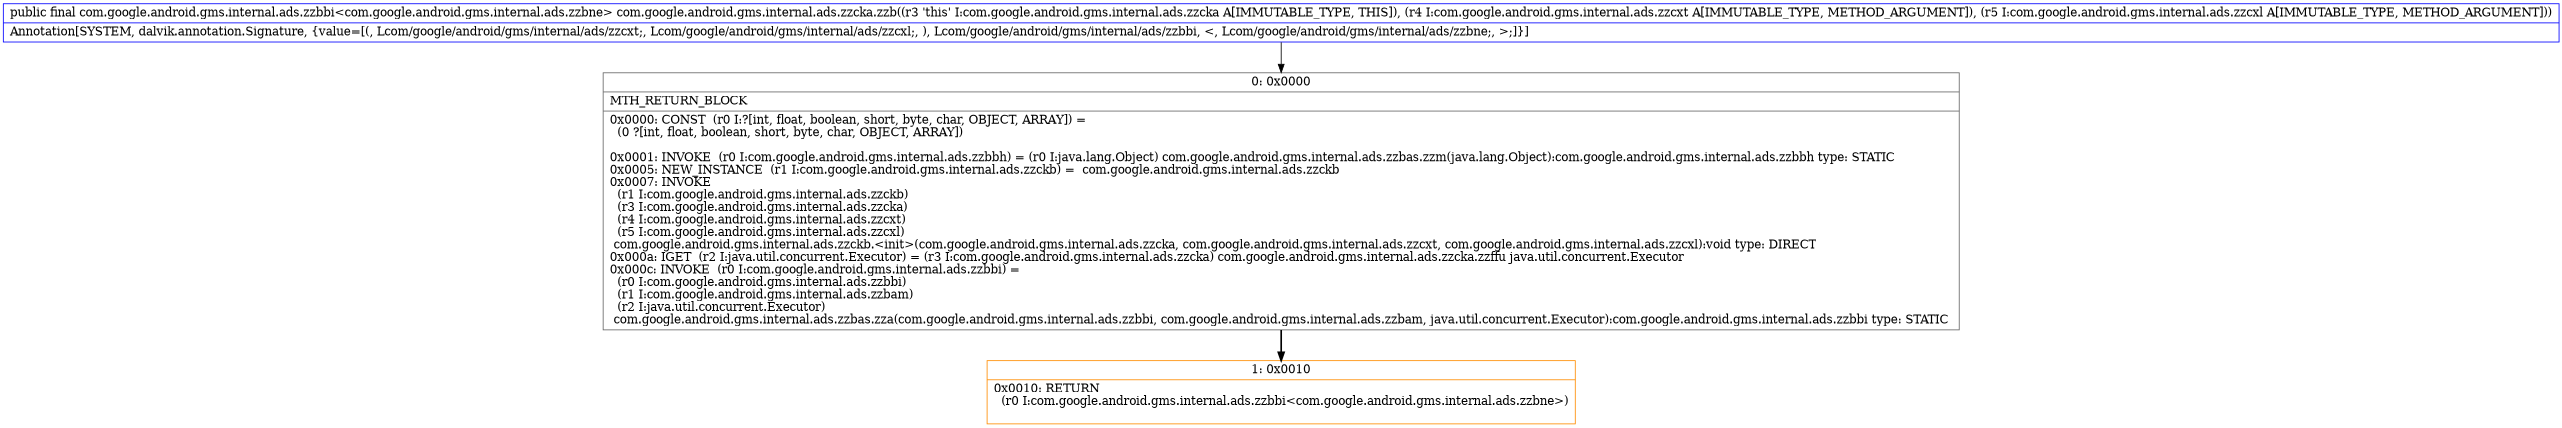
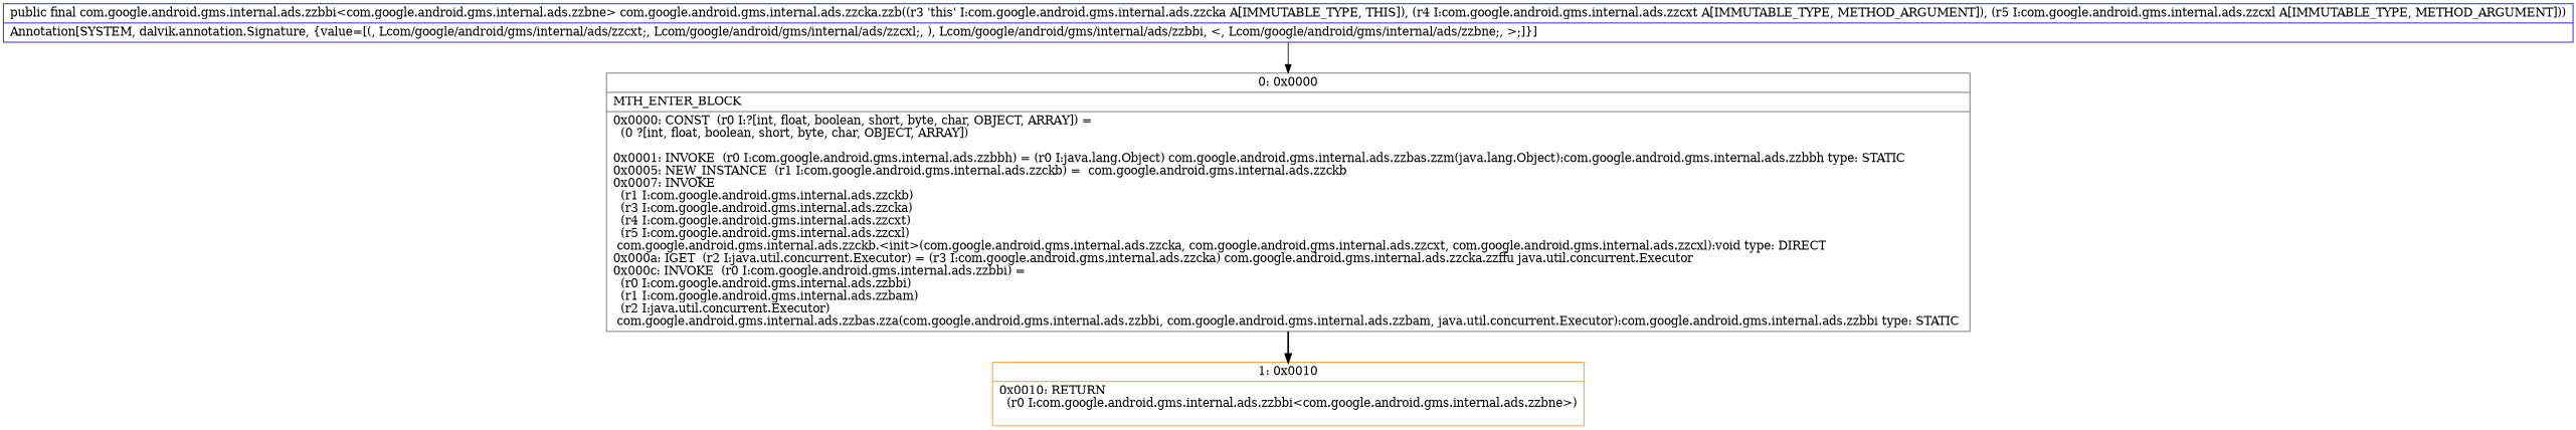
  digraph {
    node [shape=record]
-   n1 [label="{0\:\ 0x0000|MTH_RETURN_BLOCK\l|0x0000: CONST  (r0 I:?[int, float, boolean, short, byte, char, OBJECT, ARRAY]) = \l  (0 ?[int, float, boolean, short, byte, char, OBJECT, ARRAY])\l \l0x0001: INVOKE  (r0 I:com.google.android.gms.internal.ads.zzbbh) = (r0 I:java.lang.Object) com.google.android.gms.internal.ads.zzbas.zzm(java.lang.Object):com.google.android.gms.internal.ads.zzbbh type: STATIC \l0x0005: NEW_INSTANCE  (r1 I:com.google.android.gms.internal.ads.zzckb) =  com.google.android.gms.internal.ads.zzckb \l0x0007: INVOKE  \l  (r1 I:com.google.android.gms.internal.ads.zzckb)\l  (r3 I:com.google.android.gms.internal.ads.zzcka)\l  (r4 I:com.google.android.gms.internal.ads.zzcxt)\l  (r5 I:com.google.android.gms.internal.ads.zzcxl)\l com.google.android.gms.internal.ads.zzckb.\<init\>(com.google.android.gms.internal.ads.zzcka, com.google.android.gms.internal.ads.zzcxt, com.google.android.gms.internal.ads.zzcxl):void type: DIRECT \l0x000a: IGET  (r2 I:java.util.concurrent.Executor) = (r3 I:com.google.android.gms.internal.ads.zzcka) com.google.android.gms.internal.ads.zzcka.zzffu java.util.concurrent.Executor \l0x000c: INVOKE  (r0 I:com.google.android.gms.internal.ads.zzbbi) = \l  (r0 I:com.google.android.gms.internal.ads.zzbbi)\l  (r1 I:com.google.android.gms.internal.ads.zzbam)\l  (r2 I:java.util.concurrent.Executor)\l com.google.android.gms.internal.ads.zzbas.zza(com.google.android.gms.internal.ads.zzbbi, com.google.android.gms.internal.ads.zzbam, java.util.concurrent.Executor):com.google.android.gms.internal.ads.zzbbi type: STATIC \l}" color=gray40]
+   n1 [label="{0\:\ 0x0000|MTH_ENTER_BLOCK\l|0x0000: CONST  (r0 I:?[int, float, boolean, short, byte, char, OBJECT, ARRAY]) = \l  (0 ?[int, float, boolean, short, byte, char, OBJECT, ARRAY])\l \l0x0001: INVOKE  (r0 I:com.google.android.gms.internal.ads.zzbbh) = (r0 I:java.lang.Object) com.google.android.gms.internal.ads.zzbas.zzm(java.lang.Object):com.google.android.gms.internal.ads.zzbbh type: STATIC \l0x0005: NEW_INSTANCE  (r1 I:com.google.android.gms.internal.ads.zzckb) =  com.google.android.gms.internal.ads.zzckb \l0x0007: INVOKE  \l  (r1 I:com.google.android.gms.internal.ads.zzckb)\l  (r3 I:com.google.android.gms.internal.ads.zzcka)\l  (r4 I:com.google.android.gms.internal.ads.zzcxt)\l  (r5 I:com.google.android.gms.internal.ads.zzcxl)\l com.google.android.gms.internal.ads.zzckb.\<init\>(com.google.android.gms.internal.ads.zzcka, com.google.android.gms.internal.ads.zzcxt, com.google.android.gms.internal.ads.zzcxl):void type: DIRECT \l0x000a: IGET  (r2 I:java.util.concurrent.Executor) = (r3 I:com.google.android.gms.internal.ads.zzcka) com.google.android.gms.internal.ads.zzcka.zzffu java.util.concurrent.Executor \l0x000c: INVOKE  (r0 I:com.google.android.gms.internal.ads.zzbbi) = \l  (r0 I:com.google.android.gms.internal.ads.zzbbi)\l  (r1 I:com.google.android.gms.internal.ads.zzbam)\l  (r2 I:java.util.concurrent.Executor)\l com.google.android.gms.internal.ads.zzbas.zza(com.google.android.gms.internal.ads.zzbbi, com.google.android.gms.internal.ads.zzbam, java.util.concurrent.Executor):com.google.android.gms.internal.ads.zzbbi type: STATIC \l}" color=gray40]
    n2 [label="{1\:\ 0x0010|0x0010: RETURN  \l  (r0 I:com.google.android.gms.internal.ads.zzbbi\<com.google.android.gms.internal.ads.zzbne\>)\l \l}" color=darkorange]
    n3 [label="{public final com.google.android.gms.internal.ads.zzbbi\<com.google.android.gms.internal.ads.zzbne\> com.google.android.gms.internal.ads.zzcka.zzb((r3 'this' I:com.google.android.gms.internal.ads.zzcka A[IMMUTABLE_TYPE, THIS]), (r4 I:com.google.android.gms.internal.ads.zzcxt A[IMMUTABLE_TYPE, METHOD_ARGUMENT]), (r5 I:com.google.android.gms.internal.ads.zzcxl A[IMMUTABLE_TYPE, METHOD_ARGUMENT]))  | Annotation[SYSTEM, dalvik.annotation.Signature, \{value=[(, Lcom\/google\/android\/gms\/internal\/ads\/zzcxt;, Lcom\/google\/android\/gms\/internal\/ads\/zzcxl;, ), Lcom\/google\/android\/gms\/internal\/ads\/zzbbi, \<, Lcom\/google\/android\/gms\/internal\/ads\/zzbne;, \>;]\}]\l}" color=blue]
    n1 -> n2 [style=bold]
    n3 -> n1 [style=solid]
  }
